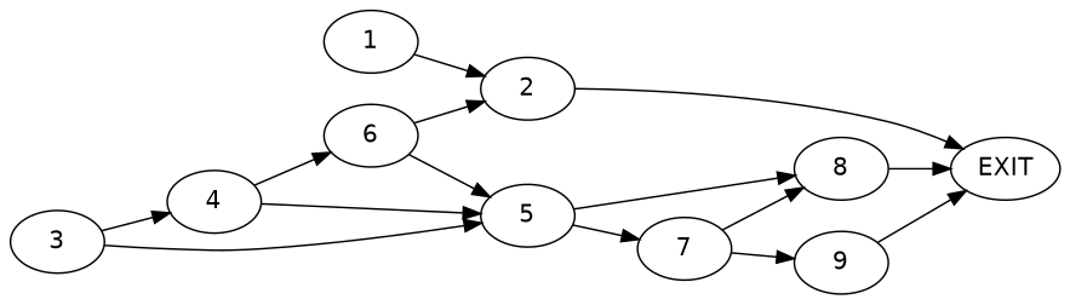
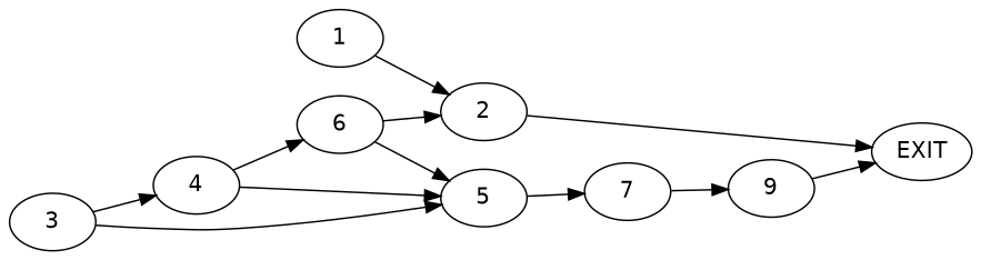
  digraph {
    fontname="DejaVu Sans"
    rankdir=LR
    node [fontname="DejaVu Sans"]
    edge [fontname="DejaVu Sans"]
    1
    2
    n3 [label=EXIT]
    3
    4
    5
    6
    7
-   8
    9
    1 -> 2
    2 -> n3
    3 -> 4
    3 -> 5
    4 -> 5
    4 -> 6
    5 -> 7
-   5 -> 8
    6 -> 2
    6 -> 5
-   7 -> 8
    7 -> 9
-   8 -> n3
    9 -> n3
  }
